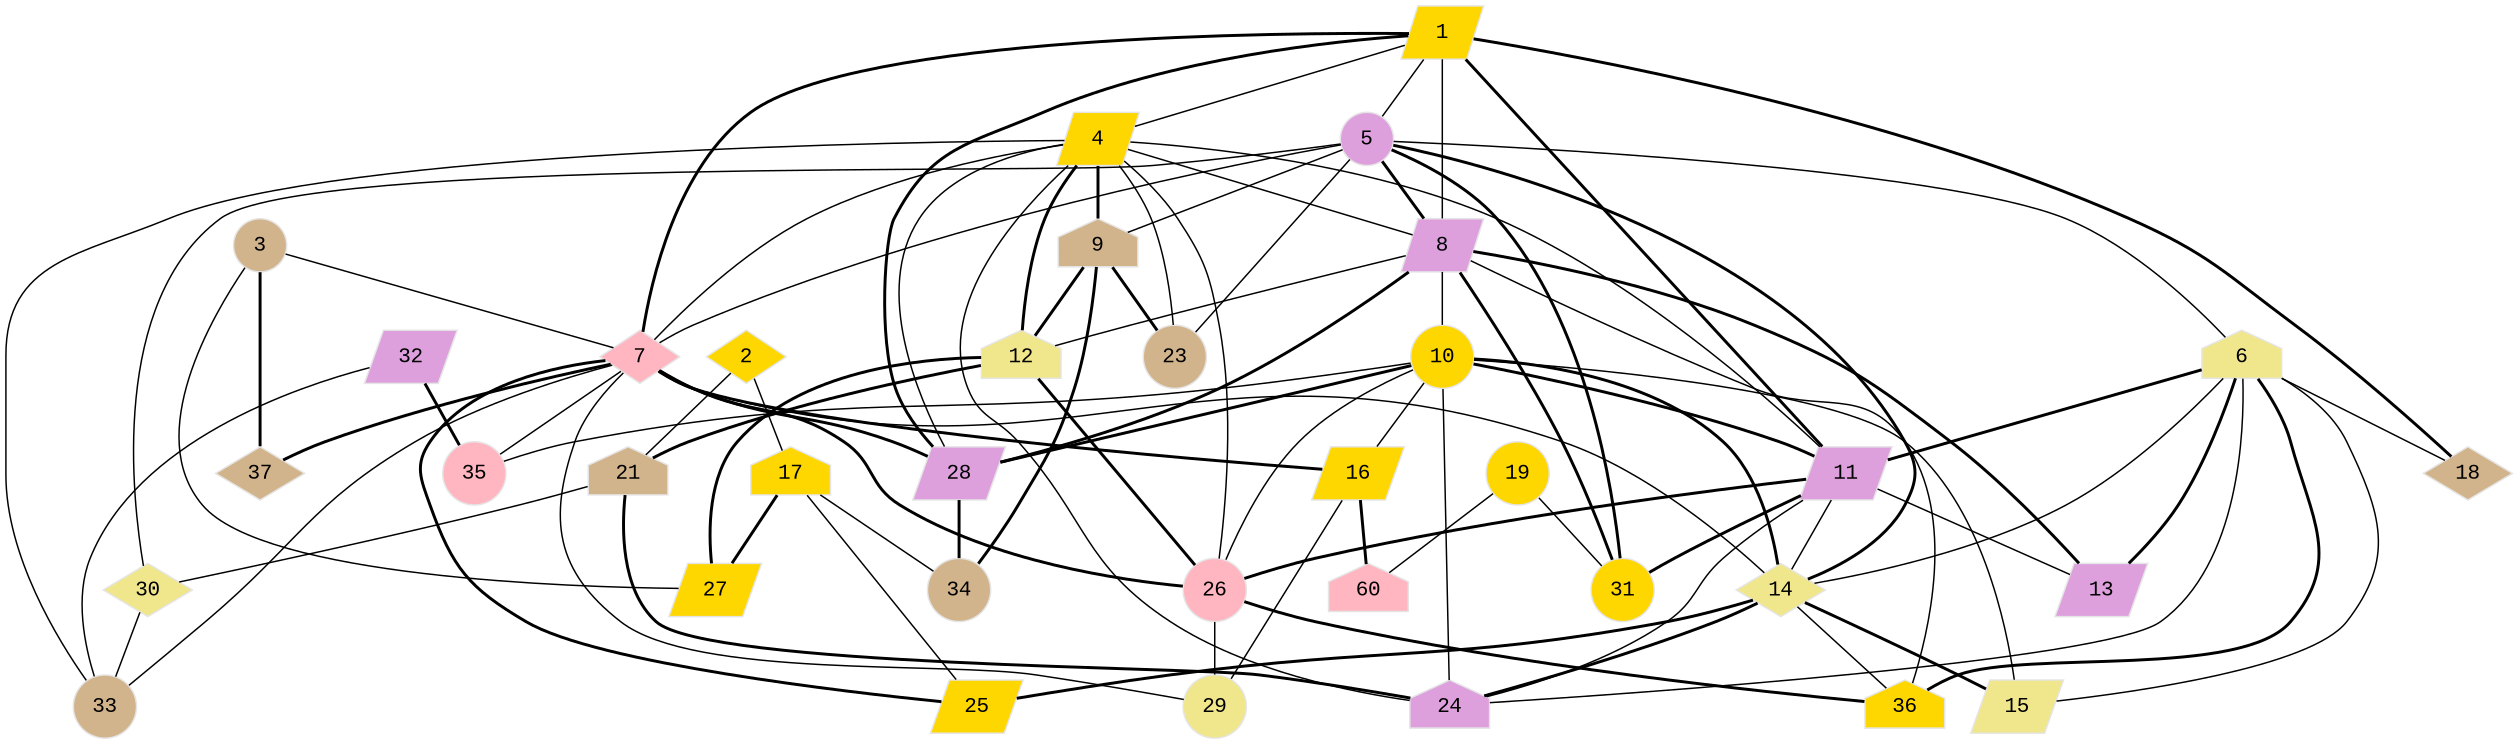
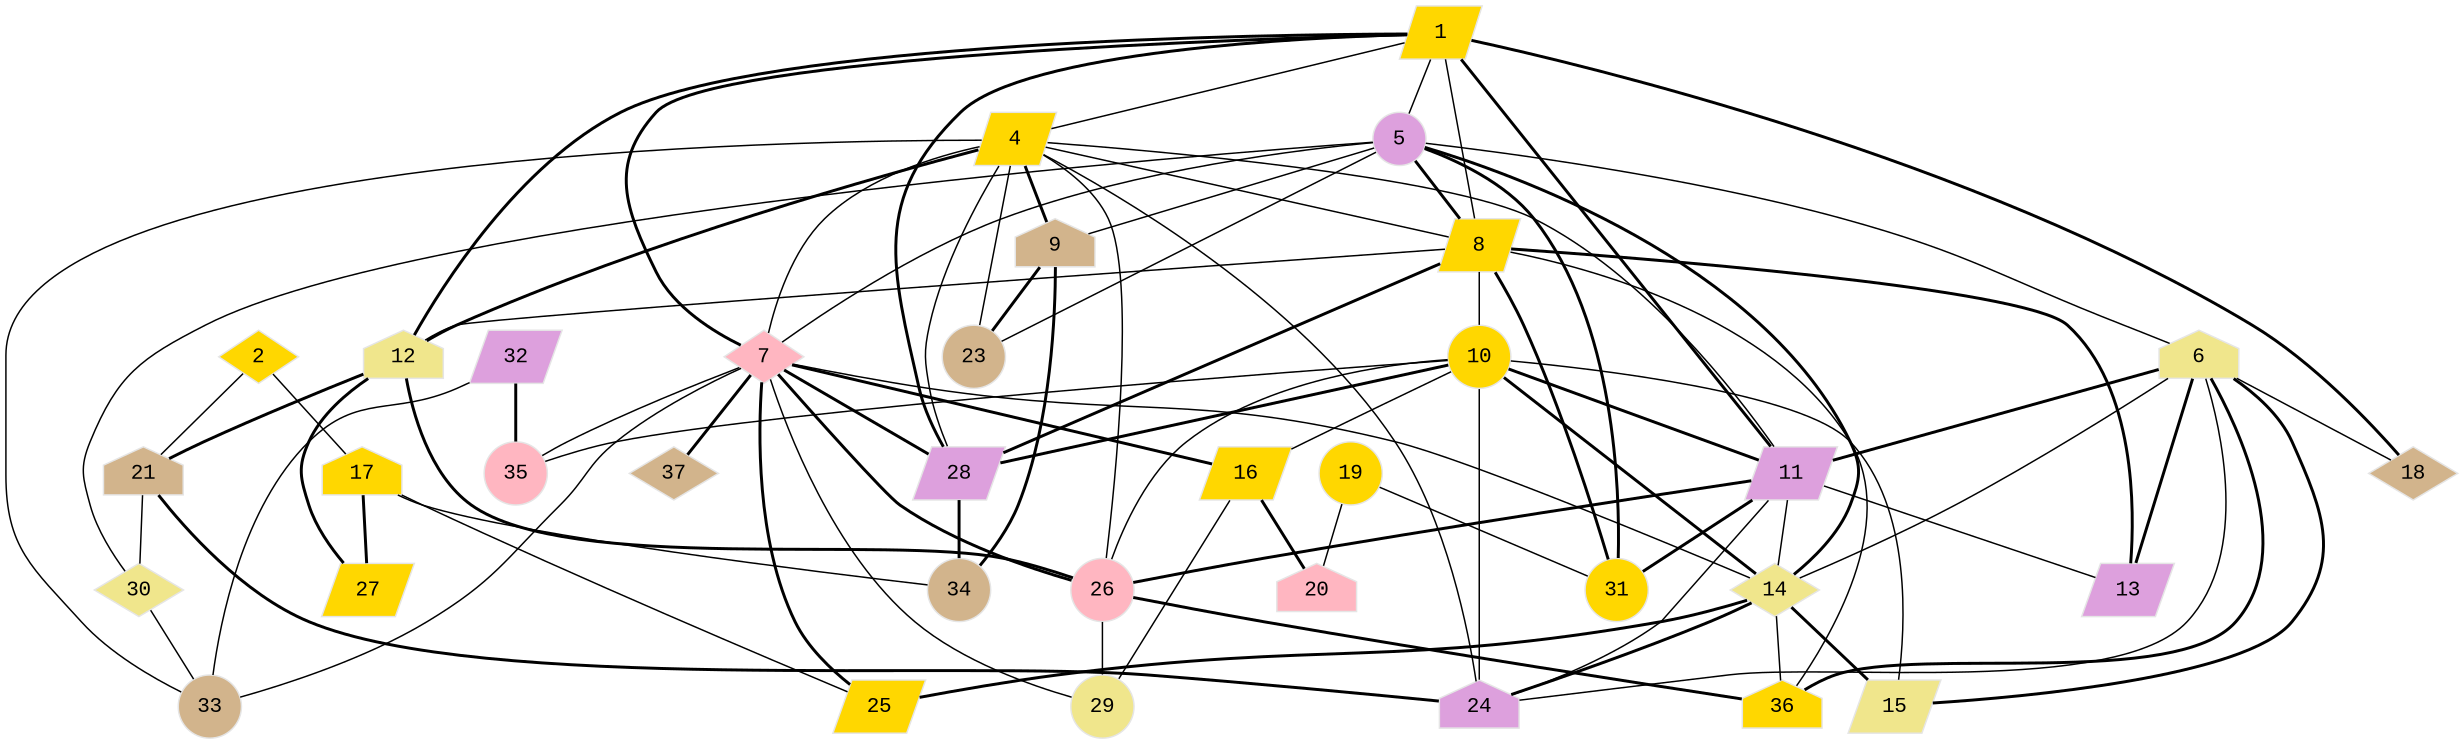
  graph {
    fontname="Liberation Mono"
    node [color=gray90 fillcolor=gold fontname="Liberation Mono" shape=parallelogram style=filled]
    edge [fontname="Liberation Mono" style=solid weight=1.0]
    1
    4
    5 [fillcolor=plum shape=circle]
    7 [fillcolor=lightpink shape=diamond]
-   8 [fillcolor=plum]
+   8
    11 [fillcolor=plum]
    12 [fillcolor=khaki shape=house]
    18 [fillcolor=tan shape=diamond]
    28 [fillcolor=plum]
    9 [fillcolor=tan shape=house]
    23 [fillcolor=tan shape=circle]
    24 [fillcolor=plum shape=house]
    26 [fillcolor=lightpink shape=circle]
    33 [fillcolor=tan shape=circle]
    6 [fillcolor=khaki shape=house]
    14 [fillcolor=khaki shape=diamond]
    30 [fillcolor=khaki shape=diamond]
    31 [shape=circle]
    37 [fillcolor=tan shape=diamond]
    35 [fillcolor=lightpink shape=circle]
    16
    25
    29 [fillcolor=khaki shape=circle]
    13 [fillcolor=plum]
    36 [shape=house]
    10 [shape=circle]
    21 [fillcolor=tan shape=house]
    27
    34 [fillcolor=tan shape=circle]
    2 [shape=diamond]
    17 [shape=house]
-   3 [fillcolor=tan shape=circle]
    15 [fillcolor=khaki]
-   20 [fillcolor=lightpink shape=house label=60]
+   20 [fillcolor=lightpink shape=house]
    19 [shape=circle]
    32 [fillcolor=plum]
    1 -- 4
    1 -- 5
    1 -- 7 [style=bold]
    1 -- 8 [weight=3.0]
    1 -- 11 [style=bold]
-   9 -- 12 [style=bold]
+   1 -- 12 [style=bold]
    1 -- 18 [style=bold]
    1 -- 28 [style=bold]
    4 -- 7 [weight=3.0]
    4 -- 8
    4 -- 11 [weight=2.0]
    4 -- 12 [style=bold weight=2.0]
    4 -- 28 [weight=3.0]
    4 -- 9 [style=bold weight=4.0]
    4 -- 23 [weight=3.0]
    4 -- 24
    4 -- 26 [weight=3.0]
    4 -- 33
    5 -- 7 [weight=2.0]
    5 -- 8 [style=bold]
    5 -- 9
    5 -- 23
    5 -- 6
    5 -- 14 [style=bold]
    5 -- 30
    5 -- 31 [style=bold]
    7 -- 28 [style=bold]
    7 -- 26 [style=bold]
    7 -- 33
    7 -- 14 [weight=2.0]
    7 -- 37 [style=bold weight=2.0]
    7 -- 35
    7 -- 16 [style=bold]
    7 -- 25 [style=bold]
    7 -- 29
    8 -- 12
    8 -- 28 [style=bold]
    8 -- 31 [style=bold]
    8 -- 13 [style=bold]
    8 -- 36 [weight=2.0]
    8 -- 10 [weight=2.0]
    11 -- 24
    11 -- 26 [style=bold weight=2.0]
    11 -- 14 [weight=2.0]
    11 -- 31 [style=bold weight=2.0]
    11 -- 13
    12 -- 26 [style=bold]
    12 -- 21 [style=bold]
    12 -- 27 [style=bold]
    28 -- 34 [style=bold]
    9 -- 23 [style=bold]
    9 -- 34 [style=bold]
    26 -- 29
    26 -- 36 [style=bold]
    6 -- 11 [style=bold]
    6 -- 18
    6 -- 24
    6 -- 14
    6 -- 13 [style=bold]
    6 -- 36 [style=bold]
-   6 -- 15
+   6 -- 15 [style=bold]
    14 -- 24 [style=bold]
    14 -- 25 [style=bold weight=2.0]
    14 -- 36
    14 -- 15 [style=bold]
    30 -- 33
    16 -- 29
    16 -- 20 [style=bold]
    10 -- 11 [style=bold]
    10 -- 28 [style=bold]
    10 -- 24
    10 -- 26
    10 -- 14 [style=bold weight=2.0]
    10 -- 35
    10 -- 16
    10 -- 15
    21 -- 24 [style=bold weight=2.0]
    21 -- 30
    2 -- 21
    2 -- 17
    17 -- 25
    17 -- 27 [style=bold]
    17 -- 34
-   3 -- 7
-   3 -- 37 [style=bold]
-   3 -- 27
    19 -- 31
    19 -- 20
    32 -- 33
    32 -- 35 [style=bold]
  }
